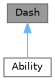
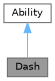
  digraph {
    node [color=gray40 fontname=Helvetica fontsize=10 shape=box style=filled]
    n1 [fillcolor=grey60 fontcolor=black height=0.2 label=Dash width=0.4]
    n2 [fillcolor=white height=0.2 label=Ability width=0.4]
-   n1 -> n2 [color=steelblue1 dir=back fontname=Helvetica fontsize=10 labelfontname=Helvetica labelfontsize=10 style=solid]
+   n2 -> n1 [color=steelblue1 dir=back fontname=Helvetica fontsize=10 labelfontname=Helvetica labelfontsize=10 style=solid]
  }
